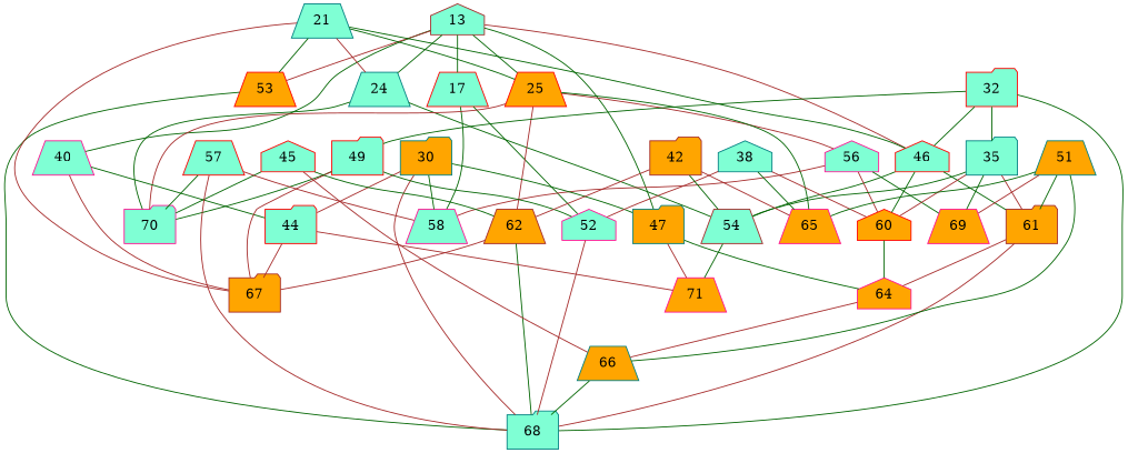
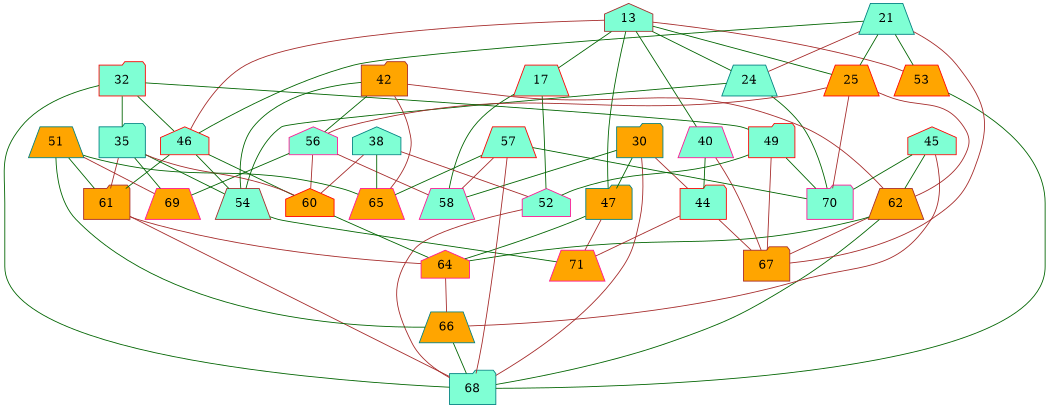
  graph {
    node [color=red fillcolor=aquamarine shape=trapezium style=filled]
    edge [color=darkgreen]
    13 [color=brown shape=house super="+9"]
    17
    24 [color=teal]
    25 [fillcolor=orange super="+6+11"]
    40 [color=deeppink super="+10"]
    46 [shape=house super="+37"]
    47 [color=teal fillcolor=orange shape=folder]
    53 [fillcolor=orange super="+41"]
    52 [color=deeppink shape=house]
    58 [color=deeppink super="+55"]
    54 [color=brown super="+39"]
    70 [color=deeppink shape=folder super="+59"]
    56 [color=deeppink shape=house super="+34"]
    62 [color=brown fillcolor=orange super="+36+43"]
    65 [color=deeppink fillcolor=orange]
    67 [color=brown fillcolor=orange shape=folder super="+28"]
    44 [shape=folder super="+31"]
    60 [fillcolor=orange shape=house super="+26"]
    61 [color=brown fillcolor=orange shape=folder super="+33"]
    71 [color=deeppink fillcolor=orange]
    64 [color=deeppink fillcolor=orange shape=house super="+15"]
    68 [color=teal shape=folder super="+20+16+63+27+48"]
    21 [color=teal super="+18"]
    69 [color=deeppink fillcolor=orange]
    30 [color=teal fillcolor=orange shape=folder super="+22"]
    32 [shape=folder super="+7+23"]
    35 [color=teal shape=folder super="+19"]
    49 [shape=folder]
    38 [color=teal shape=house]
    42 [color=brown fillcolor=orange shape=folder]
    45 [shape=house]
    66 [color=teal fillcolor=orange super="+12"]
    57 [super="+29"]
    51 [color=teal fillcolor=orange]
    13 -- 17 [weight=2]
    13 -- 24
    13 -- 25
    13 -- 40
    13 -- 46 [color=brown weight=2]
    13 -- 47
    13 -- 53 [color=brown weight=2]
    17 -- 52
    17 -- 58
    24 -- 54
    24 -- 70
    25 -- 70 [color=brown weight=2]
    25 -- 56 [color=brown]
    25 -- 62 [color=brown weight=2]
-   25 -- 65
+   57 -- 65
    40 -- 67 [color=brown weight=2]
    40 -- 44
    46 -- 54
    46 -- 60
    46 -- 61
    47 -- 71 [color=brown]
    47 -- 64
    53 -- 68 [weight=2]
    52 -- 68 [color=brown]
    54 -- 71 [weight=2]
    56 -- 58 [color=brown weight=2]
    56 -- 60 [color=brown]
    56 -- 69
    62 -- 67 [color=brown]
+   62 -- 64
    62 -- 68 [weight=2]
    44 -- 67 [color=brown]
    44 -- 71 [color=brown]
    60 -- 64
    61 -- 64 [color=brown weight=2]
    61 -- 68 [color=brown weight=3]
    64 -- 66 [color=brown]
    21 -- 24 [color=brown]
    21 -- 25
    21 -- 46
    21 -- 53 [weight=2]
    21 -- 67 [color=brown]
    30 -- 47
    30 -- 58
    30 -- 44 [color=brown weight=2]
    30 -- 68 [color=brown weight=2]
    32 -- 46 [weight=2]
    32 -- 68 [weight=3]
    32 -- 35 [weight=2]
    32 -- 49
    35 -- 54
    35 -- 60 [color=brown]
    35 -- 61 [color=brown]
    35 -- 69
    49 -- 52
    49 -- 70
    49 -- 67 [color=brown]
    38 -- 52 [color=brown]
    38 -- 65
    38 -- 60 [color=brown weight=2]
    42 -- 54
+   42 -- 56
    42 -- 62 [color=brown]
    42 -- 65 [color=brown]
    45 -- 70
    45 -- 62
    45 -- 66 [color=brown weight=2]
    66 -- 68 [weight=2]
    57 -- 58 [color=brown]
    57 -- 70
    57 -- 68 [color=brown weight=3]
    51 -- 65
    51 -- 61
    51 -- 69 [color=brown]
    51 -- 66
  }
